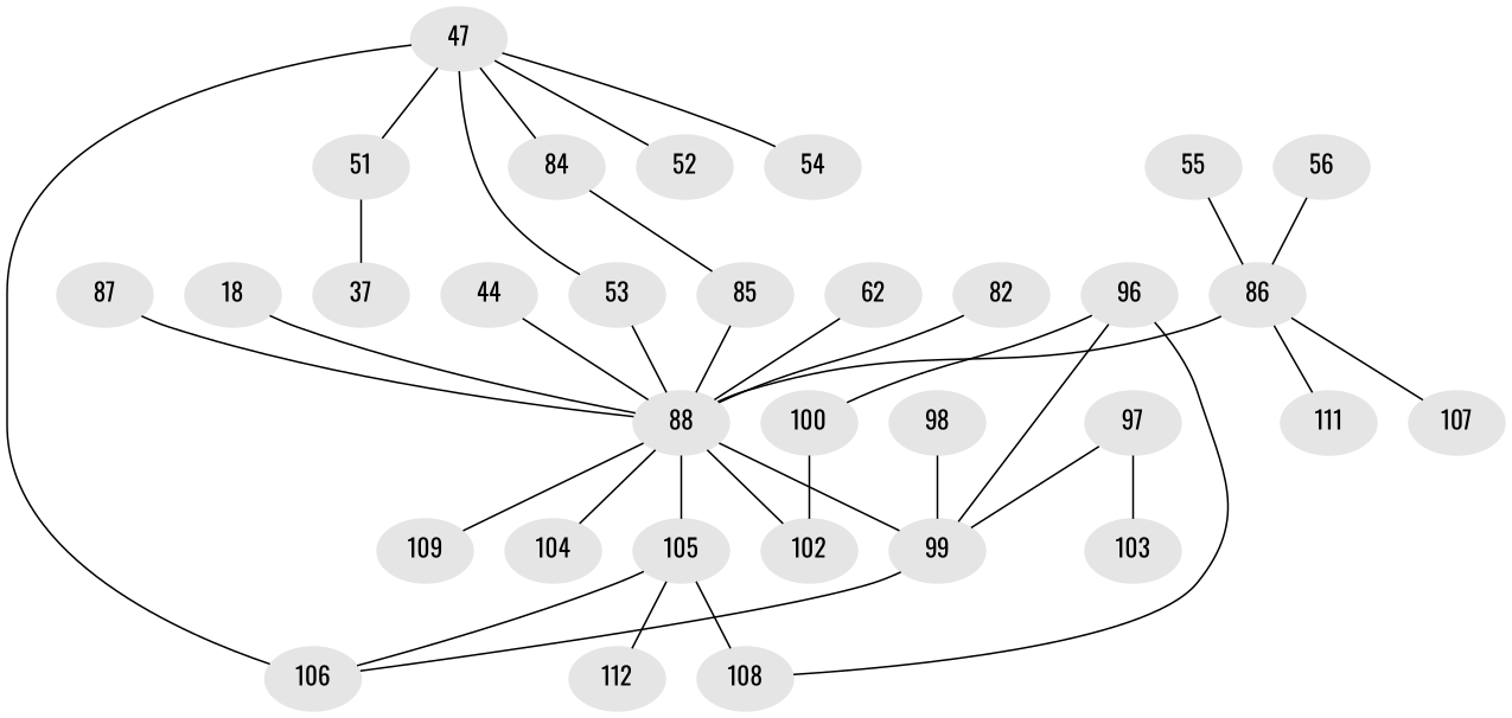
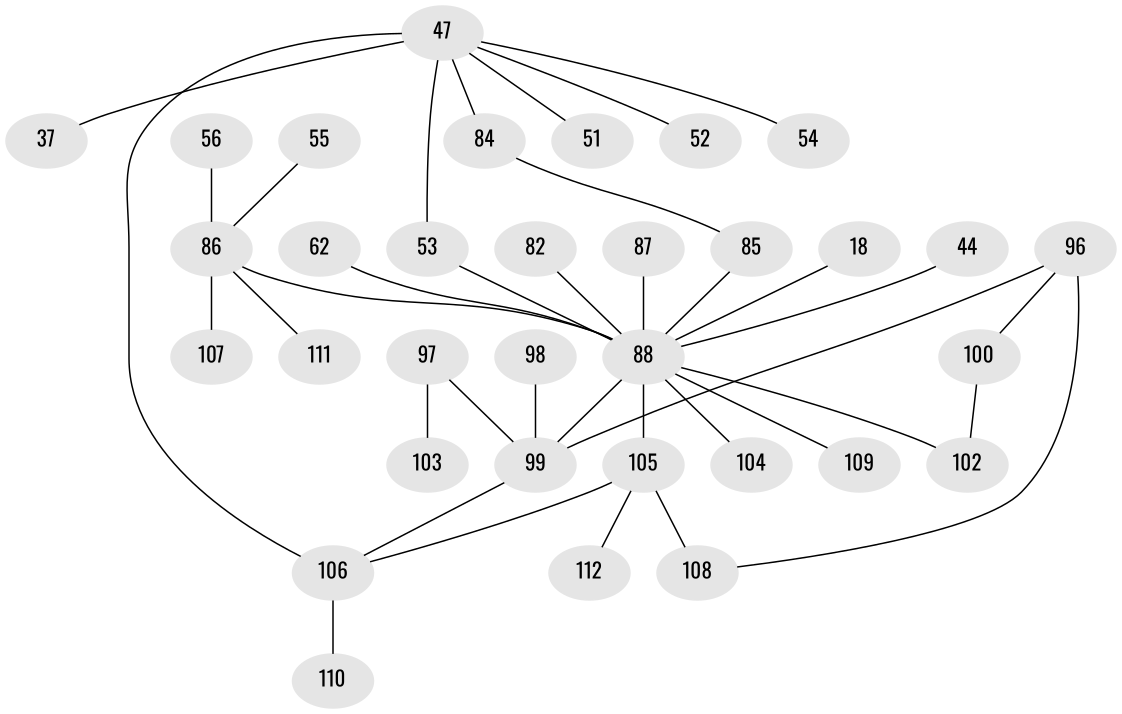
  graph {
    fontname=Oswald
    node [color=gray90 fontname=Oswald style=filled]
    edge [fontname=Oswald]
    88 [super="+7+43+49+33"]
    99 [super="+11+78"]
    102 [super="+46+94"]
    104
    105 [super="+101+93+76+83"]
    109
    18
    44
    47 [super="+45"]
    51
    52
    53
    54
    n14 [label=37]
    84
    106 [super="+74+66+75+80+73"]
    85 [super="+65"]
+   110
    86 [super="+68+59"]
    107
    111
    55
    56
    62 [super="+19"]
    82
    96 [super="+81"]
    100
    108 [super="+58+37+95"]
    87
    112
    97 [super="+89+72"]
    103
    98
    88 -- 99 [weight=2]
    88 -- 102 [weight=3]
    88 -- 104
    88 -- 105 [weight=7]
    88 -- 109
    99 -- 106
    105 -- 106
    105 -- 108 [weight=2]
    105 -- 112
    18 -- 88
    44 -- 88
    47 -- 51
    47 -- 52
    47 -- 53
    47 -- 54
-   51 -- n14
+   47 -- n14
    47 -- 84
    47 -- 106 [weight=2]
    53 -- 88 [weight=2]
    84 -- 85
+   106 -- 110
    85 -- 88 [weight=2]
    86 -- 88 [weight=3]
    86 -- 107
    86 -- 111
    55 -- 86
    56 -- 86
    62 -- 88
    82 -- 88 [weight=2]
    96 -- 99
    96 -- 100
    96 -- 108
    100 -- 102
    87 -- 88
    97 -- 99 [weight=2]
    97 -- 103
    98 -- 99
  }
